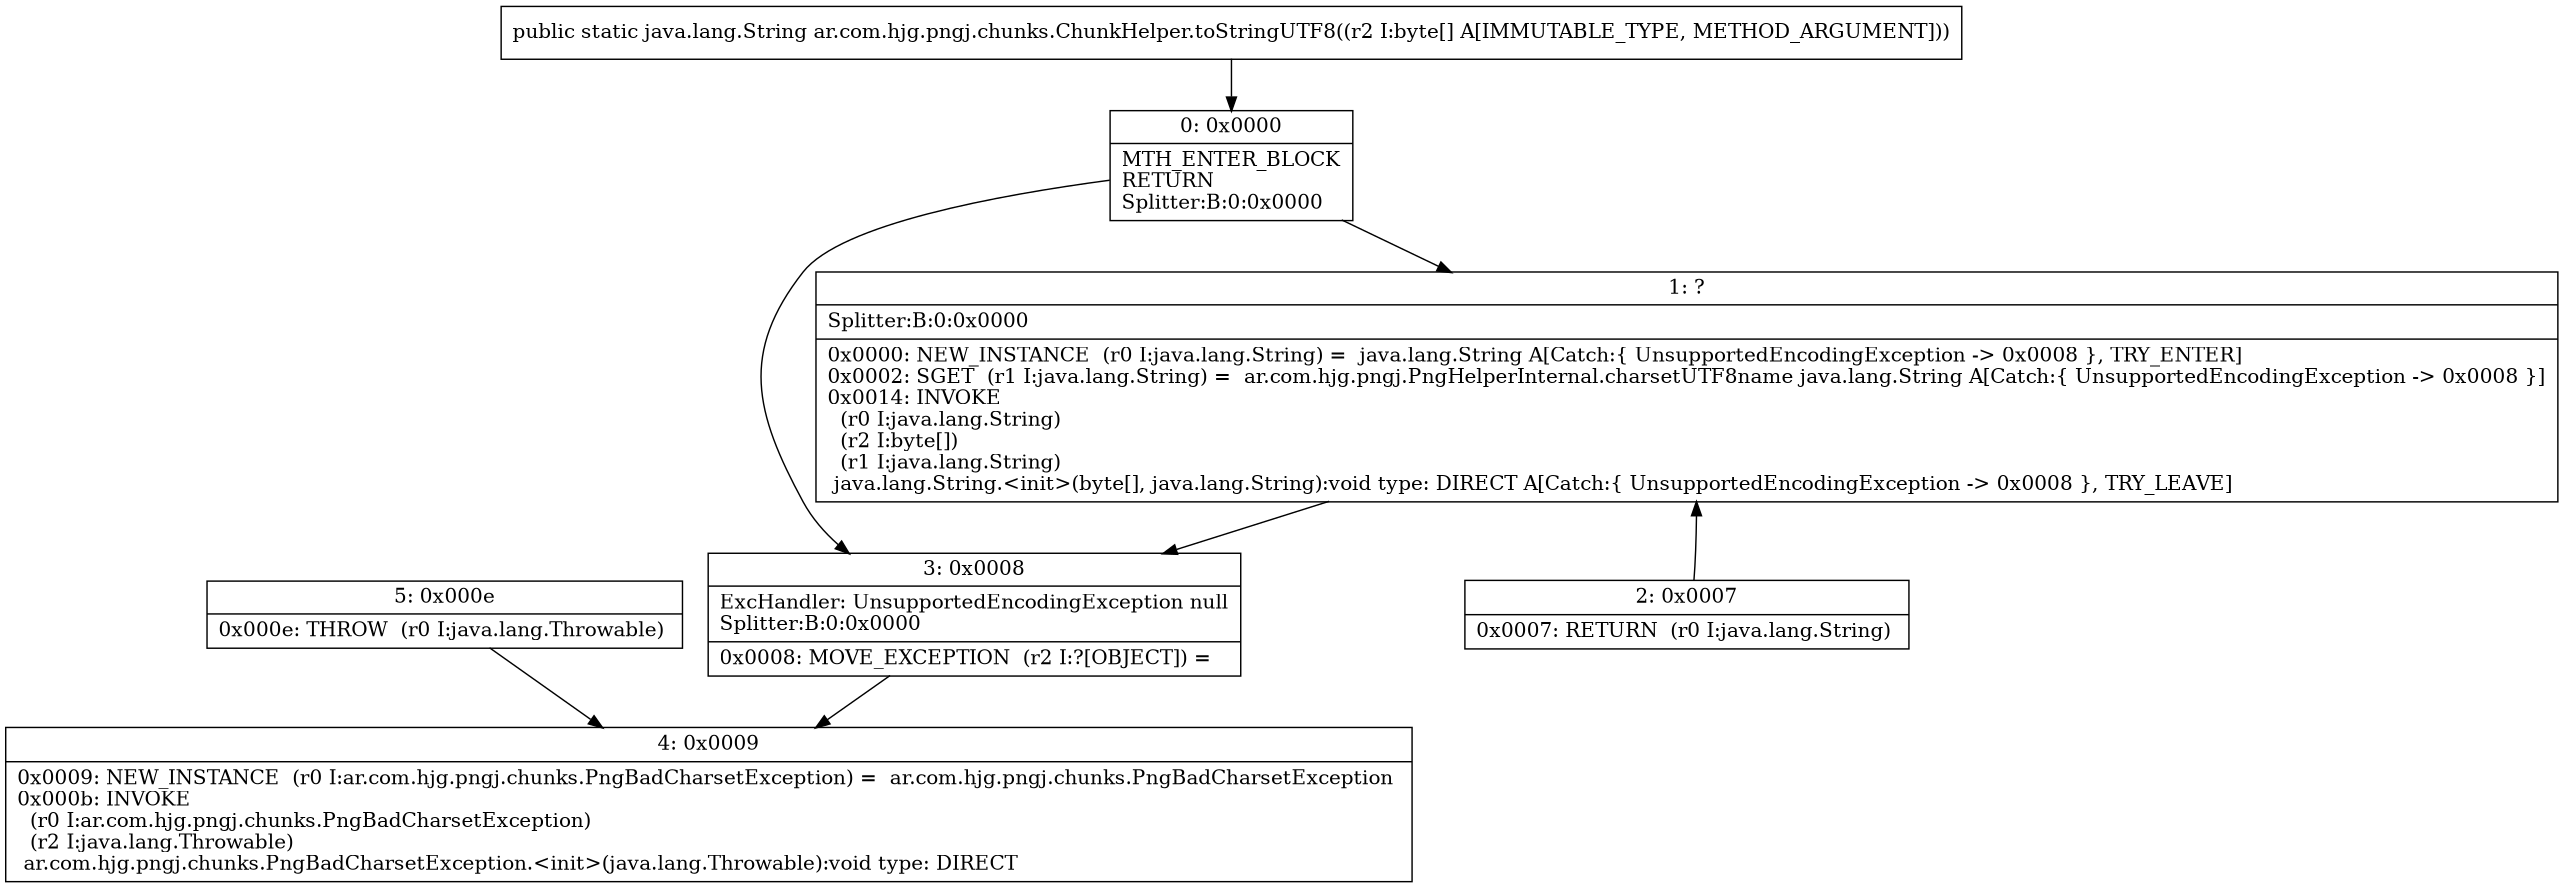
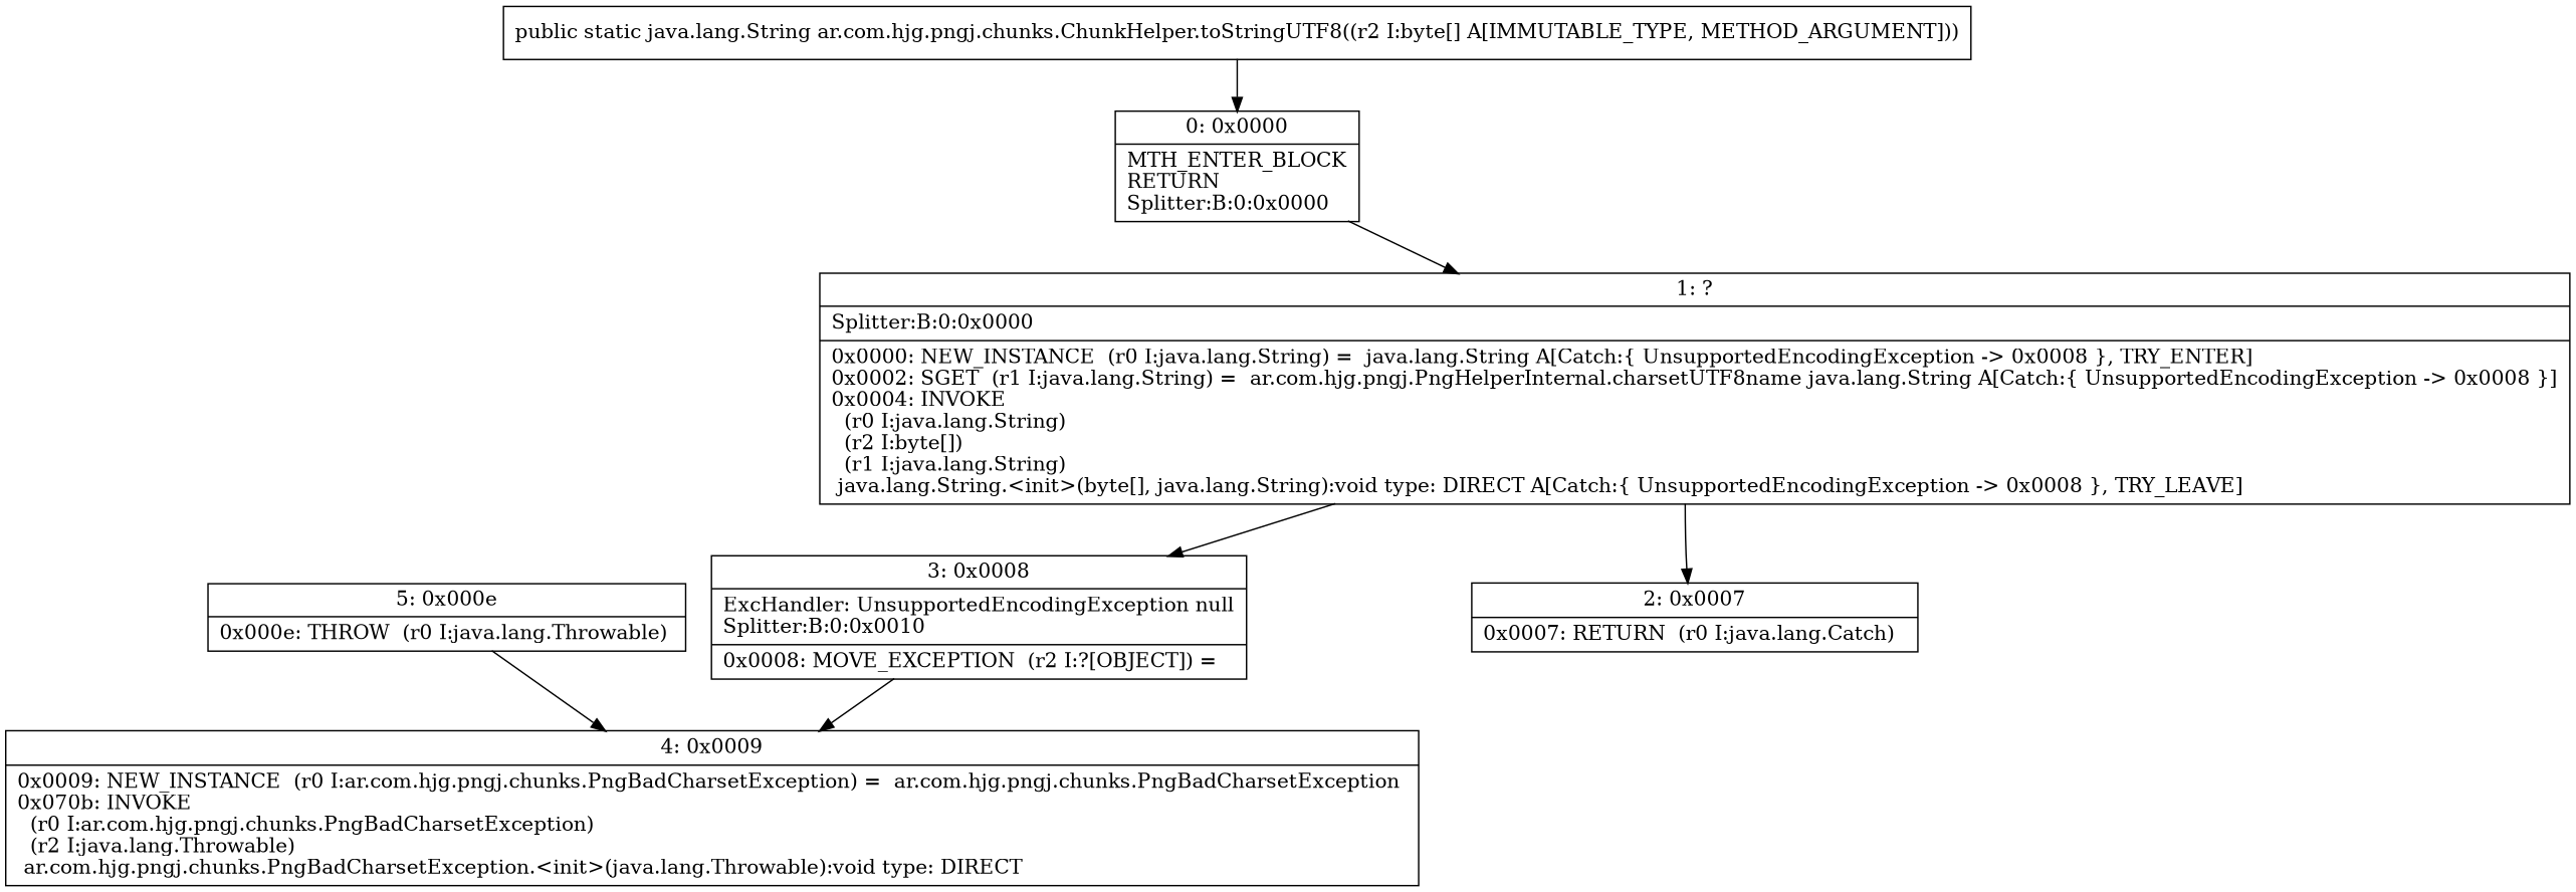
  digraph {
    node [shape=record]
    n1 [label="{0\:\ 0x0000|MTH_ENTER_BLOCK\lRETURN\lSplitter:B:0:0x0000\l}"]
-   n2 [label="{1\:\ ?|Splitter:B:0:0x0000\l|0x0000: NEW_INSTANCE  (r0 I:java.lang.String) =  java.lang.String A[Catch:\{ UnsupportedEncodingException \-\> 0x0008 \}, TRY_ENTER]\l0x0002: SGET  (r1 I:java.lang.String) =  ar.com.hjg.pngj.PngHelperInternal.charsetUTF8name java.lang.String A[Catch:\{ UnsupportedEncodingException \-\> 0x0008 \}]\l0x0014: INVOKE  \l  (r0 I:java.lang.String)\l  (r2 I:byte[])\l  (r1 I:java.lang.String)\l java.lang.String.\<init\>(byte[], java.lang.String):void type: DIRECT A[Catch:\{ UnsupportedEncodingException \-\> 0x0008 \}, TRY_LEAVE]\l}"]
-   n3 [label="{3\:\ 0x0008|ExcHandler: UnsupportedEncodingException null\lSplitter:B:0:0x0000\l|0x0008: MOVE_EXCEPTION  (r2 I:?[OBJECT]) =  \l}"]
-   n4 [label="{2\:\ 0x0007|0x0007: RETURN  (r0 I:java.lang.String) \l}"]
-   n5 [label="{4\:\ 0x0009|0x0009: NEW_INSTANCE  (r0 I:ar.com.hjg.pngj.chunks.PngBadCharsetException) =  ar.com.hjg.pngj.chunks.PngBadCharsetException \l0x000b: INVOKE  \l  (r0 I:ar.com.hjg.pngj.chunks.PngBadCharsetException)\l  (r2 I:java.lang.Throwable)\l ar.com.hjg.pngj.chunks.PngBadCharsetException.\<init\>(java.lang.Throwable):void type: DIRECT \l}"]
+   n2 [label="{1\:\ ?|Splitter:B:0:0x0000\l|0x0000: NEW_INSTANCE  (r0 I:java.lang.String) =  java.lang.String A[Catch:\{ UnsupportedEncodingException \-\> 0x0008 \}, TRY_ENTER]\l0x0002: SGET  (r1 I:java.lang.String) =  ar.com.hjg.pngj.PngHelperInternal.charsetUTF8name java.lang.String A[Catch:\{ UnsupportedEncodingException \-\> 0x0008 \}]\l0x0004: INVOKE  \l  (r0 I:java.lang.String)\l  (r2 I:byte[])\l  (r1 I:java.lang.String)\l java.lang.String.\<init\>(byte[], java.lang.String):void type: DIRECT A[Catch:\{ UnsupportedEncodingException \-\> 0x0008 \}, TRY_LEAVE]\l}"]
+   n3 [label="{3\:\ 0x0008|ExcHandler: UnsupportedEncodingException null\lSplitter:B:0:0x0010\l|0x0008: MOVE_EXCEPTION  (r2 I:?[OBJECT]) =  \l}"]
+   n4 [label="{2\:\ 0x0007|0x0007: RETURN  (r0 I:java.lang.Catch) \l}"]
+   n5 [label="{4\:\ 0x0009|0x0009: NEW_INSTANCE  (r0 I:ar.com.hjg.pngj.chunks.PngBadCharsetException) =  ar.com.hjg.pngj.chunks.PngBadCharsetException \l0x070b: INVOKE  \l  (r0 I:ar.com.hjg.pngj.chunks.PngBadCharsetException)\l  (r2 I:java.lang.Throwable)\l ar.com.hjg.pngj.chunks.PngBadCharsetException.\<init\>(java.lang.Throwable):void type: DIRECT \l}"]
    n6 [label="{5\:\ 0x000e|0x000e: THROW  (r0 I:java.lang.Throwable) \l}"]
    n7 [label="{public static java.lang.String ar.com.hjg.pngj.chunks.ChunkHelper.toStringUTF8((r2 I:byte[] A[IMMUTABLE_TYPE, METHOD_ARGUMENT])) }"]
    n1 -> n2
-   n1 -> n3
    n2 -> n3
-   n4 -> n2
+   n2 -> n4
    n3 -> n5
    n6 -> n5
    n7 -> n1
  }
